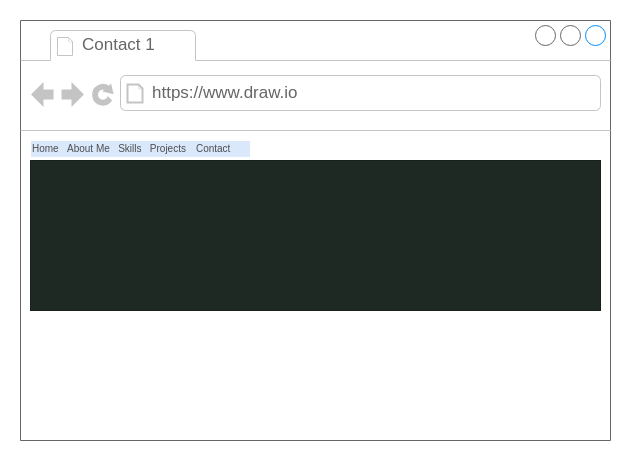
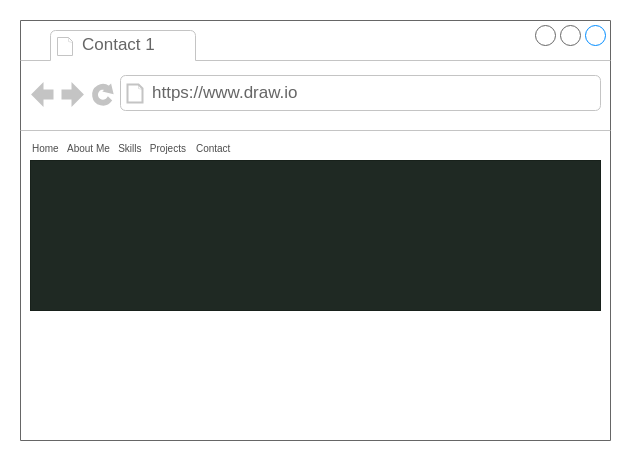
  <mxCell id="0" />
  <mxCell id="1" parent="0" />
  <mxCell id="2" value="" style="strokeWidth=1;shadow=0;dashed=0;align=center;html=1;shape=mxgraph.mockup.containers.browserWindow;rSize=0;strokeColor=#666666;strokeColor2=#008cff;strokeColor3=#c4c4c4;mainText=,;recursiveResize=0;" vertex="1" parent="1"><mxGeometry x="20" y="20" width="590" height="420" as="geometry" /></mxCell>
  <mxCell id="3" value="Contact 1" style="strokeWidth=1;shadow=0;dashed=0;align=center;html=1;shape=mxgraph.mockup.containers.anchor;fontSize=17;fontColor=#666666;align=left;whiteSpace=wrap;" vertex="1" parent="2"><mxGeometry x="60" y="12" width="110" height="26" as="geometry" /></mxCell>
  <mxCell id="4" value="https://www.draw.io" style="strokeWidth=1;shadow=0;dashed=0;align=center;html=1;shape=mxgraph.mockup.containers.anchor;rSize=0;fontSize=17;fontColor=#666666;align=left;" vertex="1" parent="2"><mxGeometry x="130" y="60" width="250" height="26" as="geometry" /></mxCell>
  <mxCell id="5" value="" style="verticalLabelPosition=bottom;verticalAlign=top;html=1;shadow=0;dashed=0;strokeWidth=1;shape=mxgraph.ios.iBgFlat;strokeColor=#18211b;fillColor=#1f2923;" vertex="1" parent="2"><mxGeometry x="10" y="140" width="570" height="150" as="geometry" /></mxCell>
- <mxCell id="6" value="Home&amp;nbsp; &amp;nbsp;About Me&amp;nbsp; &amp;nbsp;Skills&amp;nbsp; &amp;nbsp;Projects&lt;span style=&quot;white-space: pre;&quot;&gt;&#09;&lt;/span&gt;&amp;nbsp; &amp;nbsp;Contact" style="whiteSpace=wrap;html=1;shadow=0;dashed=0;fontSize=10;align=left;fillColor=#dae8fc;strokeColor=#FFFFFF;fontColor=#4D4D4D;" vertex="1" parent="2"><mxGeometry x="10" y="120" width="220" height="16.88" as="geometry" /></mxCell>
+ <mxCell id="6" value="Home&amp;nbsp; &amp;nbsp;About Me&amp;nbsp; &amp;nbsp;Skills&amp;nbsp; &amp;nbsp;Projects&lt;span style=&quot;white-space: pre;&quot;&gt;&#09;&lt;/span&gt;&amp;nbsp; &amp;nbsp;Contact" style="whiteSpace=wrap;html=1;shadow=0;dashed=0;fontSize=10;align=left;fillColor=#FFFFFF;strokeColor=#FFFFFF;fontColor=#4D4D4D;" vertex="1" parent="2"><mxGeometry x="10" y="120" width="220" height="16.88" as="geometry" /></mxCell>
